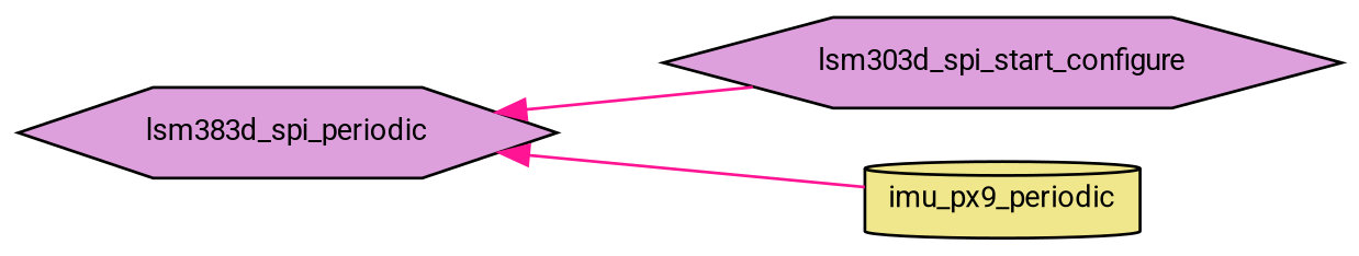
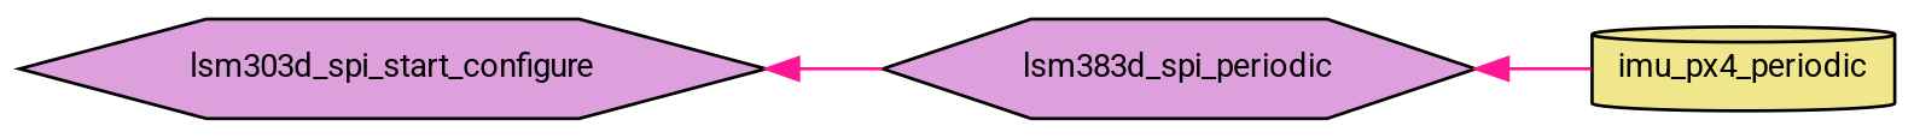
  digraph {
    fontname=Roboto
    rankdir=LR
    node [color=black fillcolor=plum fontname=Roboto fontsize=10 shape=hexagon style=filled]
    edge [color=deeppink dir=back fontname=Roboto fontsize=10 labelfontname=FreeSans labelfontsize=10 style=solid]
    n1 [fontcolor=black height=0.2 label=lsm303d_spi_start_configure width=0.4]
    n2 [height=0.2 label=lsm383d_spi_periodic width=0.4]
-   n3 [fillcolor=khaki height=0.2 label=imu_px9_periodic shape=cylinder width=0.4]
-   n2 -> n1
+   n3 [fillcolor=khaki height=0.2 label=imu_px4_periodic shape=cylinder width=0.4]
+   n1 -> n2
    n2 -> n3
  }
